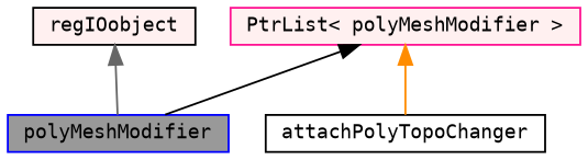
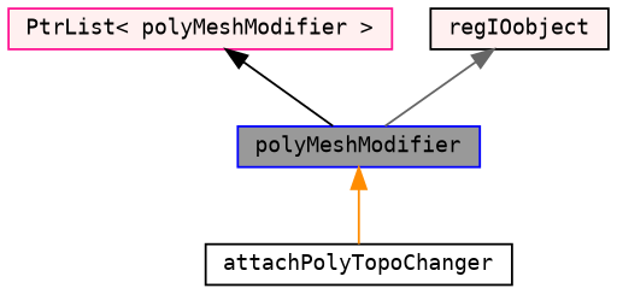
  digraph {
    fontname="DejaVu Sans Mono"
    node [color=black fillcolor="#FFF0F0" fontname="DejaVu Sans Mono" fontsize=10 shape=box style=filled]
    edge [dir=back fontname="DejaVu Sans Mono" fontsize=10 labelfontname=Helvetica labelfontsize=10 style=solid]
    n1 [color=blue fillcolor=grey60 fontcolor=black height=0.2 label=polyMeshModifier width=0.4]
    n2 [fillcolor=white height=0.2 label=attachPolyTopoChanger width=0.4]
    n3 [color=deeppink height=0.2 label="PtrList\< polyMeshModifier \>" width=0.4]
    n4 [height=0.2 label=regIOobject width=0.4]
-   n3 -> n2 [color=darkorange]
+   n1 -> n2 [color=darkorange]
    n3 -> n1 [color=black]
    n4 -> n1 [color=gray40]
  }
